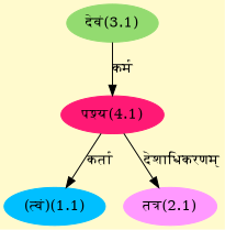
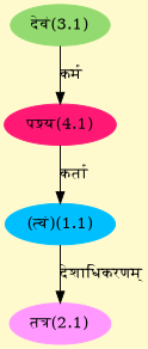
  digraph {
    bgcolor=lemonchiffon1
    compound=true
    rankdir=BT
    node [style=filled]
    edge [dir=back]
    n1 [color="#00BFFF" label="(त्वं)(1.1)"]
    n2 [color="#FF1975" label="पश्य(4.1)"]
    n3 [color="#93DB70" label="देवं(3.1)"]
    n4 [color="#FF99FF" label="तत्र(2.1)"]
    n1 -> n2 [label="कर्ता"]
    n2 -> n3 [label="कर्म"]
-   n4 -> n2 [label="देशाधिकरणम्"]
+   n4 -> n1 [label="देशाधिकरणम्"]
  }
